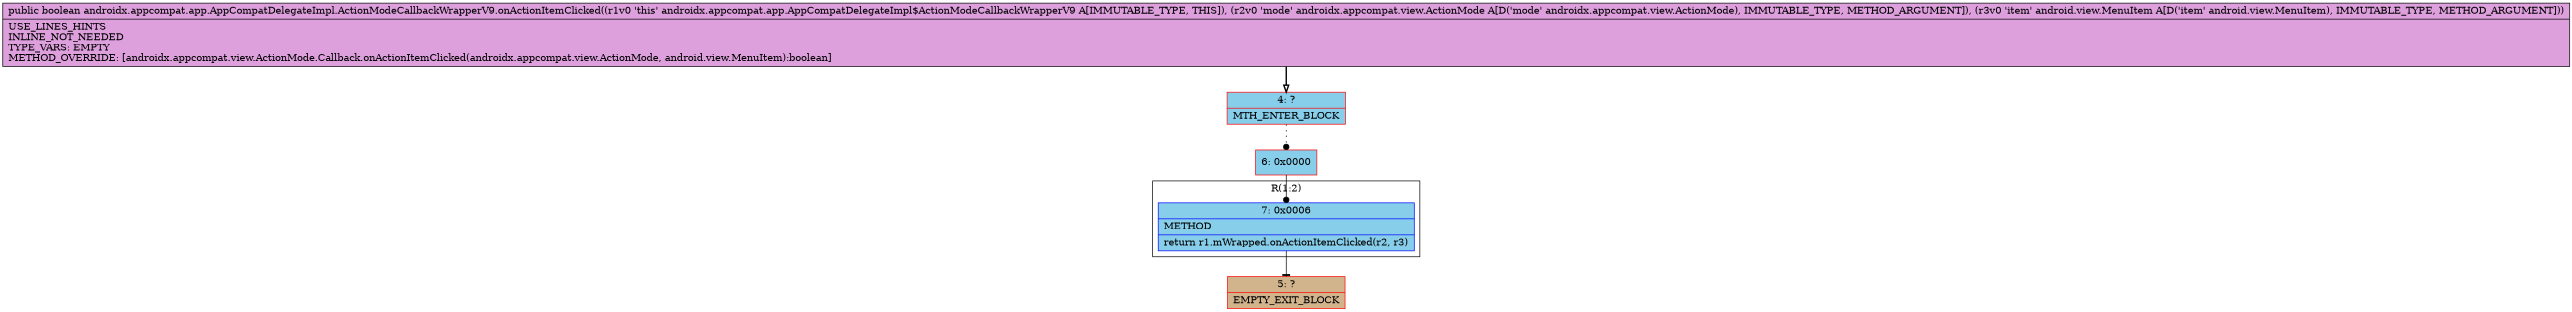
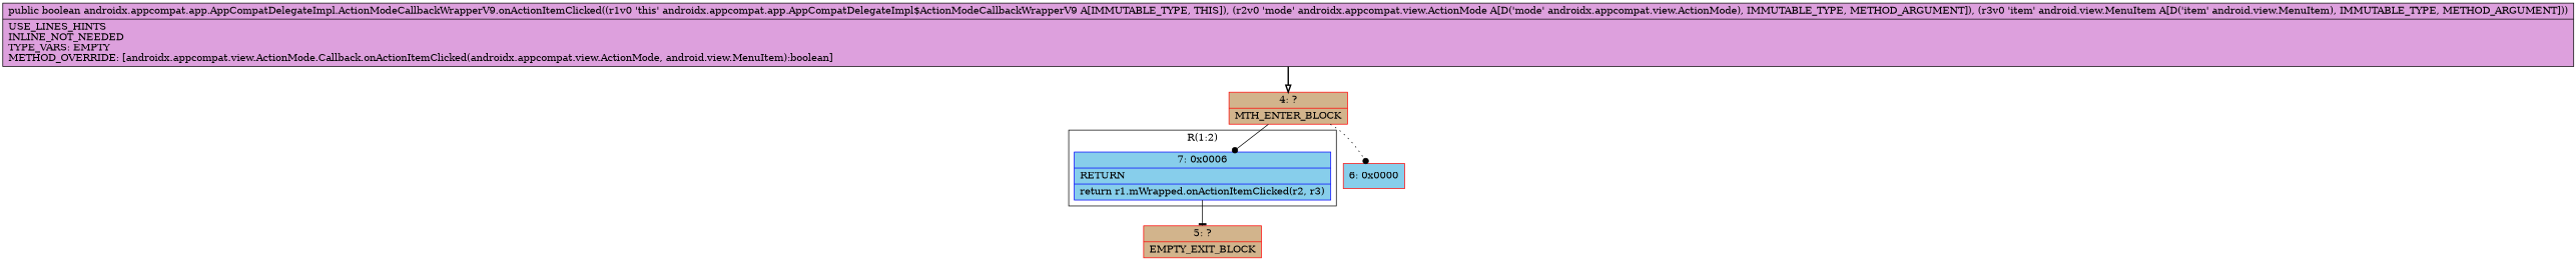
  digraph {
    node [color=red fillcolor=skyblue shape=record style=filled]
    edge [arrowhead=dot style=solid]
-   n1 [color=blue label="{7\:\ 0x0006|METHOD\l|return r1.mWrapped.onActionItemClicked(r2, r3)\l}"]
+   n1 [color=blue label="{7\:\ 0x0006|RETURN\l|return r1.mWrapped.onActionItemClicked(r2, r3)\l}"]
    n2 [fillcolor=tan label="{5\:\ ?|EMPTY_EXIT_BLOCK\l}"]
-   n3 [label="{4\:\ ?|MTH_ENTER_BLOCK\l}"]
+   n3 [fillcolor=tan label="{4\:\ ?|MTH_ENTER_BLOCK\l}"]
    n4 [label="{6\:\ 0x0000}"]
    n5 [fillcolor=plum label="{public boolean androidx.appcompat.app.AppCompatDelegateImpl.ActionModeCallbackWrapperV9.onActionItemClicked((r1v0 'this' androidx.appcompat.app.AppCompatDelegateImpl$ActionModeCallbackWrapperV9 A[IMMUTABLE_TYPE, THIS]), (r2v0 'mode' androidx.appcompat.view.ActionMode A[D('mode' androidx.appcompat.view.ActionMode), IMMUTABLE_TYPE, METHOD_ARGUMENT]), (r3v0 'item' android.view.MenuItem A[D('item' android.view.MenuItem), IMMUTABLE_TYPE, METHOD_ARGUMENT]))  | USE_LINES_HINTS\lINLINE_NOT_NEEDED\lTYPE_VARS: EMPTY\lMETHOD_OVERRIDE: [androidx.appcompat.view.ActionMode.Callback.onActionItemClicked(androidx.appcompat.view.ActionMode, android.view.MenuItem):boolean]\l}" color=""]
    subgraph cluster_1 {
      label="R(1:2)"
      n1
    }
    n1 -> n2 [arrowhead=tee]
    n3 -> n4 [style=dotted]
-   n4 -> n1
+   n3 -> n1
    n5 -> n3 [arrowhead=onormal style=bold]
  }
